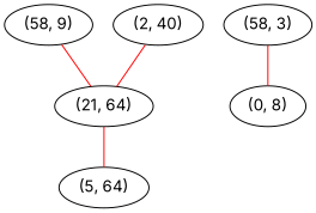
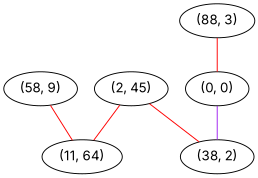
  graph {
    fontname=Inter
    node [fontname=Inter]
    edge [color=red fontname=Inter weight=1]
    n1 [label="(58, 9)"]
-   "(21, 64)"
-   "(5, 64)"
-   "(0, 0)" [label="(0, 8)"]
-   "(2, 40)"
-   "(88, 3)" [label="(58, 3)"]
+   "(21, 64)" [label="(11, 64)"]
+   "(0, 0)"
+   "(38, 2)"
+   "(2, 40)" [label="(2, 45)"]
+   "(88, 3)"
    n1 -- "(21, 64)"
-   "(21, 64)" -- "(5, 64)"
+   "(0, 0)" -- "(38, 2)" [color=purple weight=4]
    "(2, 40)" -- "(21, 64)"
+   "(2, 40)" -- "(38, 2)"
    "(88, 3)" -- "(0, 0)"
  }
